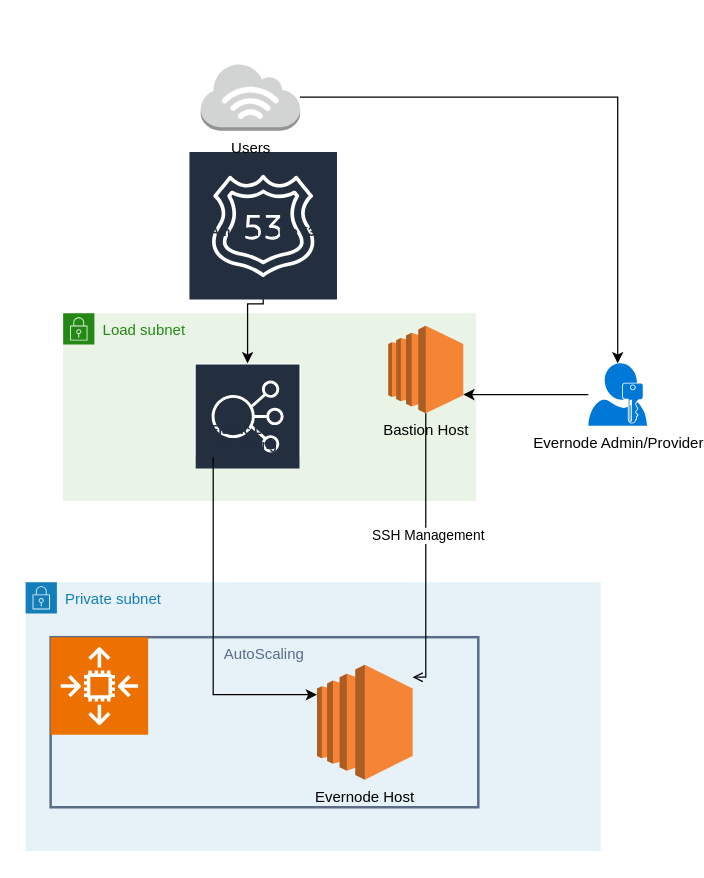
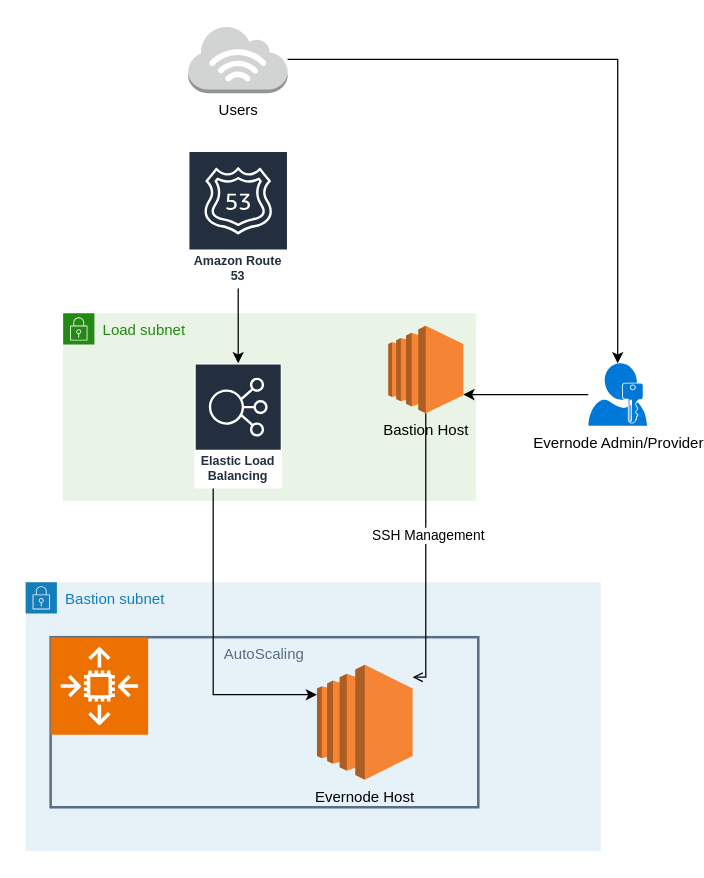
  <mxCell id="0" />
  <mxCell id="1" parent="0" />
- <mxCell id="2" value="Private subnet" style="points=[[0,0],[0.25,0],[0.5,0],[0.75,0],[1,0],[1,0.25],[1,0.5],[1,0.75],[1,1],[0.75,1],[0.5,1],[0.25,1],[0,1],[0,0.75],[0,0.5],[0,0.25]];outlineConnect=0;gradientColor=none;html=1;whiteSpace=wrap;fontSize=12;fontStyle=0;container=1;pointerEvents=0;collapsible=0;recursiveResize=0;shape=mxgraph.aws4.group;grIcon=mxgraph.aws4.group_security_group;grStroke=0;strokeColor=#147EBA;fillColor=#E6F2F8;verticalAlign=top;align=left;spacingLeft=30;fontColor=#147EBA;dashed=0;" vertex="1" parent="1"><mxGeometry x="20" y="465" width="460" height="215" as="geometry" /></mxCell>
+ <mxCell id="2" value="Bastion subnet" style="points=[[0,0],[0.25,0],[0.5,0],[0.75,0],[1,0],[1,0.25],[1,0.5],[1,0.75],[1,1],[0.75,1],[0.5,1],[0.25,1],[0,1],[0,0.75],[0,0.5],[0,0.25]];outlineConnect=0;gradientColor=none;html=1;whiteSpace=wrap;fontSize=12;fontStyle=0;container=1;pointerEvents=0;collapsible=0;recursiveResize=0;shape=mxgraph.aws4.group;grIcon=mxgraph.aws4.group_security_group;grStroke=0;strokeColor=#147EBA;fillColor=#E6F2F8;verticalAlign=top;align=left;spacingLeft=30;fontColor=#147EBA;dashed=0;" vertex="1" parent="1"><mxGeometry x="20" y="465" width="460" height="215" as="geometry" /></mxCell>
  <mxCell id="3" value="AutoScaling" style="fillColor=none;strokeColor=#5A6C86;verticalAlign=top;fontStyle=0;fontColor=#5A6C86;whiteSpace=wrap;html=1;rounded=0;glass=1;strokeWidth=2;" vertex="1" parent="2"><mxGeometry x="20" y="44" width="342" height="136" as="geometry" /></mxCell>
  <mxCell id="4" value="" style="sketch=0;points=[[0,0,0],[0.25,0,0],[0.5,0,0],[0.75,0,0],[1,0,0],[0,1,0],[0.25,1,0],[0.5,1,0],[0.75,1,0],[1,1,0],[0,0.25,0],[0,0.5,0],[0,0.75,0],[1,0.25,0],[1,0.5,0],[1,0.75,0]];outlineConnect=0;fontColor=#232F3E;fillColor=#ED7100;strokeColor=#ffffff;dashed=0;verticalLabelPosition=bottom;verticalAlign=top;align=center;html=1;fontSize=12;fontStyle=0;aspect=fixed;shape=mxgraph.aws4.resourceIcon;resIcon=mxgraph.aws4.auto_scaling2;" vertex="1" parent="2"><mxGeometry x="20" y="44" width="78" height="78" as="geometry" /></mxCell>
  <mxCell id="5" value="Evernode Host" style="outlineConnect=0;dashed=0;verticalLabelPosition=bottom;verticalAlign=top;align=center;html=1;shape=mxgraph.aws3.ec2;fillColor=#F58534;gradientColor=none;" vertex="1" parent="2"><mxGeometry x="233" y="66" width="76.5" height="92" as="geometry" /></mxCell>
  <mxCell id="6" value="Load subnet" style="points=[[0,0],[0.25,0],[0.5,0],[0.75,0],[1,0],[1,0.25],[1,0.5],[1,0.75],[1,1],[0.75,1],[0.5,1],[0.25,1],[0,1],[0,0.75],[0,0.5],[0,0.25]];outlineConnect=0;gradientColor=none;html=1;whiteSpace=wrap;fontSize=12;fontStyle=0;container=1;pointerEvents=0;collapsible=0;recursiveResize=0;shape=mxgraph.aws4.group;grIcon=mxgraph.aws4.group_security_group;grStroke=0;strokeColor=#248814;fillColor=#E9F3E6;verticalAlign=top;align=left;spacingLeft=30;fontColor=#248814;dashed=0;" vertex="1" parent="1"><mxGeometry x="50" y="250" width="330" height="150" as="geometry" /></mxCell>
- <mxCell id="7" value="Elastic Load Balancing" style="sketch=0;outlineConnect=0;fontColor=#232F3E;gradientColor=none;strokeColor=#ffffff;fillColor=#232F3E;dashed=0;verticalLabelPosition=middle;verticalAlign=bottom;align=center;html=1;whiteSpace=wrap;fontSize=10;fontStyle=1;spacing=3;shape=mxgraph.aws4.productIcon;prIcon=mxgraph.aws4.elastic_load_balancing;" vertex="1" parent="6"><mxGeometry x="105" y="40" width="85" height="75" as="geometry" /></mxCell>
+ <mxCell id="7" value="Elastic Load Balancing" style="sketch=0;outlineConnect=0;fontColor=#232F3E;gradientColor=none;strokeColor=#ffffff;fillColor=#232F3E;dashed=0;verticalLabelPosition=middle;verticalAlign=bottom;align=center;html=1;whiteSpace=wrap;fontSize=10;fontStyle=1;spacing=3;shape=mxgraph.aws4.productIcon;prIcon=mxgraph.aws4.elastic_load_balancing;" vertex="1" parent="6"><mxGeometry x="105" y="40" width="70" height="100" as="geometry" /></mxCell>
  <mxCell id="8" value="Bastion Host" style="outlineConnect=0;dashed=0;verticalLabelPosition=bottom;verticalAlign=top;align=center;html=1;shape=mxgraph.aws3.ec2;fillColor=#F58534;gradientColor=none;" vertex="1" parent="6"><mxGeometry x="260" y="10" width="60" height="70" as="geometry" /></mxCell>
  <mxCell id="9" style="edgeStyle=orthogonalEdgeStyle;rounded=0;orthogonalLoop=1;jettySize=auto;html=1;" edge="1" parent="1" source="7" target="5"><mxGeometry relative="1" as="geometry"><Array as="points"><mxPoint x="170" y="555" /></Array></mxGeometry></mxCell>
  <mxCell id="10" style="edgeStyle=orthogonalEdgeStyle;rounded=0;orthogonalLoop=1;jettySize=auto;html=1;endArrow=open;" edge="1" parent="1" source="8" target="5"><mxGeometry relative="1" as="geometry"><Array as="points"><mxPoint x="340" y="541" /></Array></mxGeometry></mxCell>
  <mxCell id="11" value="SSH Management" style="edgeLabel;html=1;align=center;verticalAlign=middle;resizable=0;points=[];" vertex="1" connectable="0" parent="10"><mxGeometry x="-0.127" y="1" relative="1" as="geometry"><mxPoint as="offset" /></mxGeometry></mxCell>
  <mxCell id="12" style="edgeStyle=orthogonalEdgeStyle;rounded=0;orthogonalLoop=1;jettySize=auto;html=1;" edge="1" parent="1" source="13" target="7"><mxGeometry relative="1" as="geometry" /></mxCell>
- <mxCell id="13" value="Amazon Route 53" style="sketch=0;outlineConnect=0;fontColor=#232F3E;gradientColor=none;strokeColor=#ffffff;fillColor=#232F3E;dashed=0;verticalLabelPosition=middle;verticalAlign=bottom;align=center;html=1;whiteSpace=wrap;fontSize=10;fontStyle=1;spacing=3;shape=mxgraph.aws4.productIcon;prIcon=mxgraph.aws4.route_53;" vertex="1" parent="1"><mxGeometry x="150" y="120" width="120" height="75" as="geometry" /></mxCell>
+ <mxCell id="13" value="Amazon Route 53" style="sketch=0;outlineConnect=0;fontColor=#232F3E;gradientColor=none;strokeColor=#ffffff;fillColor=#232F3E;dashed=0;verticalLabelPosition=middle;verticalAlign=bottom;align=center;html=1;whiteSpace=wrap;fontSize=10;fontStyle=1;spacing=3;shape=mxgraph.aws4.productIcon;prIcon=mxgraph.aws4.route_53;" vertex="1" parent="1"><mxGeometry x="150" y="120" width="80" height="110" as="geometry" /></mxCell>
  <mxCell id="14" style="edgeStyle=orthogonalEdgeStyle;rounded=0;orthogonalLoop=1;jettySize=auto;html=1;" edge="1" parent="1" source="15" target="17"><mxGeometry relative="1" as="geometry" /></mxCell>
- <mxCell id="15" value="Users" style="outlineConnect=0;dashed=0;verticalLabelPosition=bottom;verticalAlign=top;align=center;html=1;shape=mxgraph.aws3.internet_3;fillColor=#D2D3D3;gradientColor=none;" vertex="1" parent="1"><mxGeometry x="160" y="50" width="79.5" height="54" as="geometry" /></mxCell>
+ <mxCell id="15" value="Users" style="outlineConnect=0;dashed=0;verticalLabelPosition=bottom;verticalAlign=top;align=center;html=1;shape=mxgraph.aws3.internet_3;fillColor=#D2D3D3;gradientColor=none;" vertex="1" parent="1"><mxGeometry x="150" y="20" width="79.5" height="54" as="geometry" /></mxCell>
  <mxCell id="16" style="edgeStyle=orthogonalEdgeStyle;rounded=0;orthogonalLoop=1;jettySize=auto;html=1;" edge="1" parent="1" source="17" target="8"><mxGeometry relative="1" as="geometry"><Array as="points"><mxPoint x="390" y="315" /><mxPoint x="390" y="315" /></Array></mxGeometry></mxCell>
  <mxCell id="17" value="Evernode Admin/Provider" style="sketch=0;aspect=fixed;pointerEvents=1;shadow=0;dashed=0;html=1;strokeColor=none;labelPosition=center;verticalLabelPosition=bottom;verticalAlign=top;align=center;shape=mxgraph.mscae.enterprise.user_permissions;fillColor=#0078D7;" vertex="1" parent="1"><mxGeometry x="470" y="290" width="47" height="50" as="geometry" /></mxCell>
